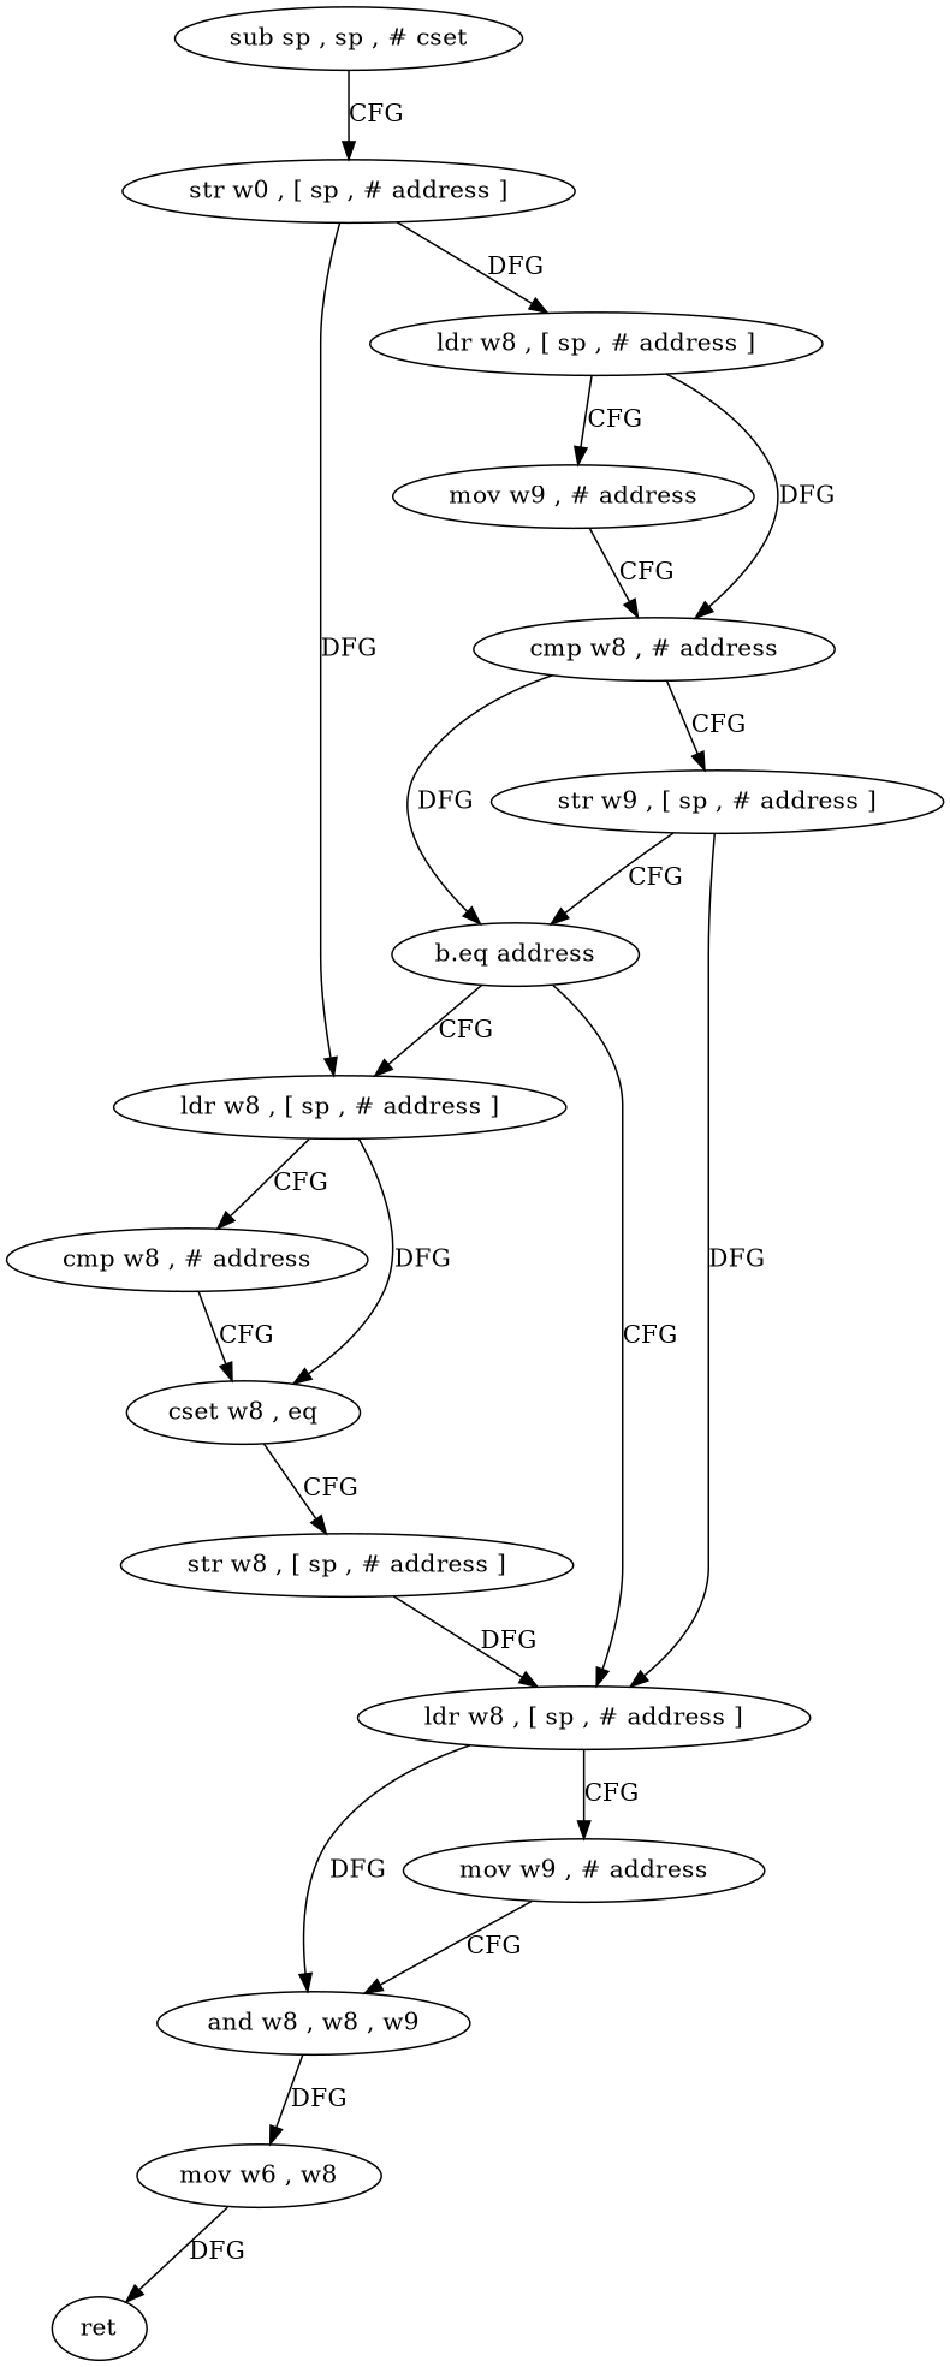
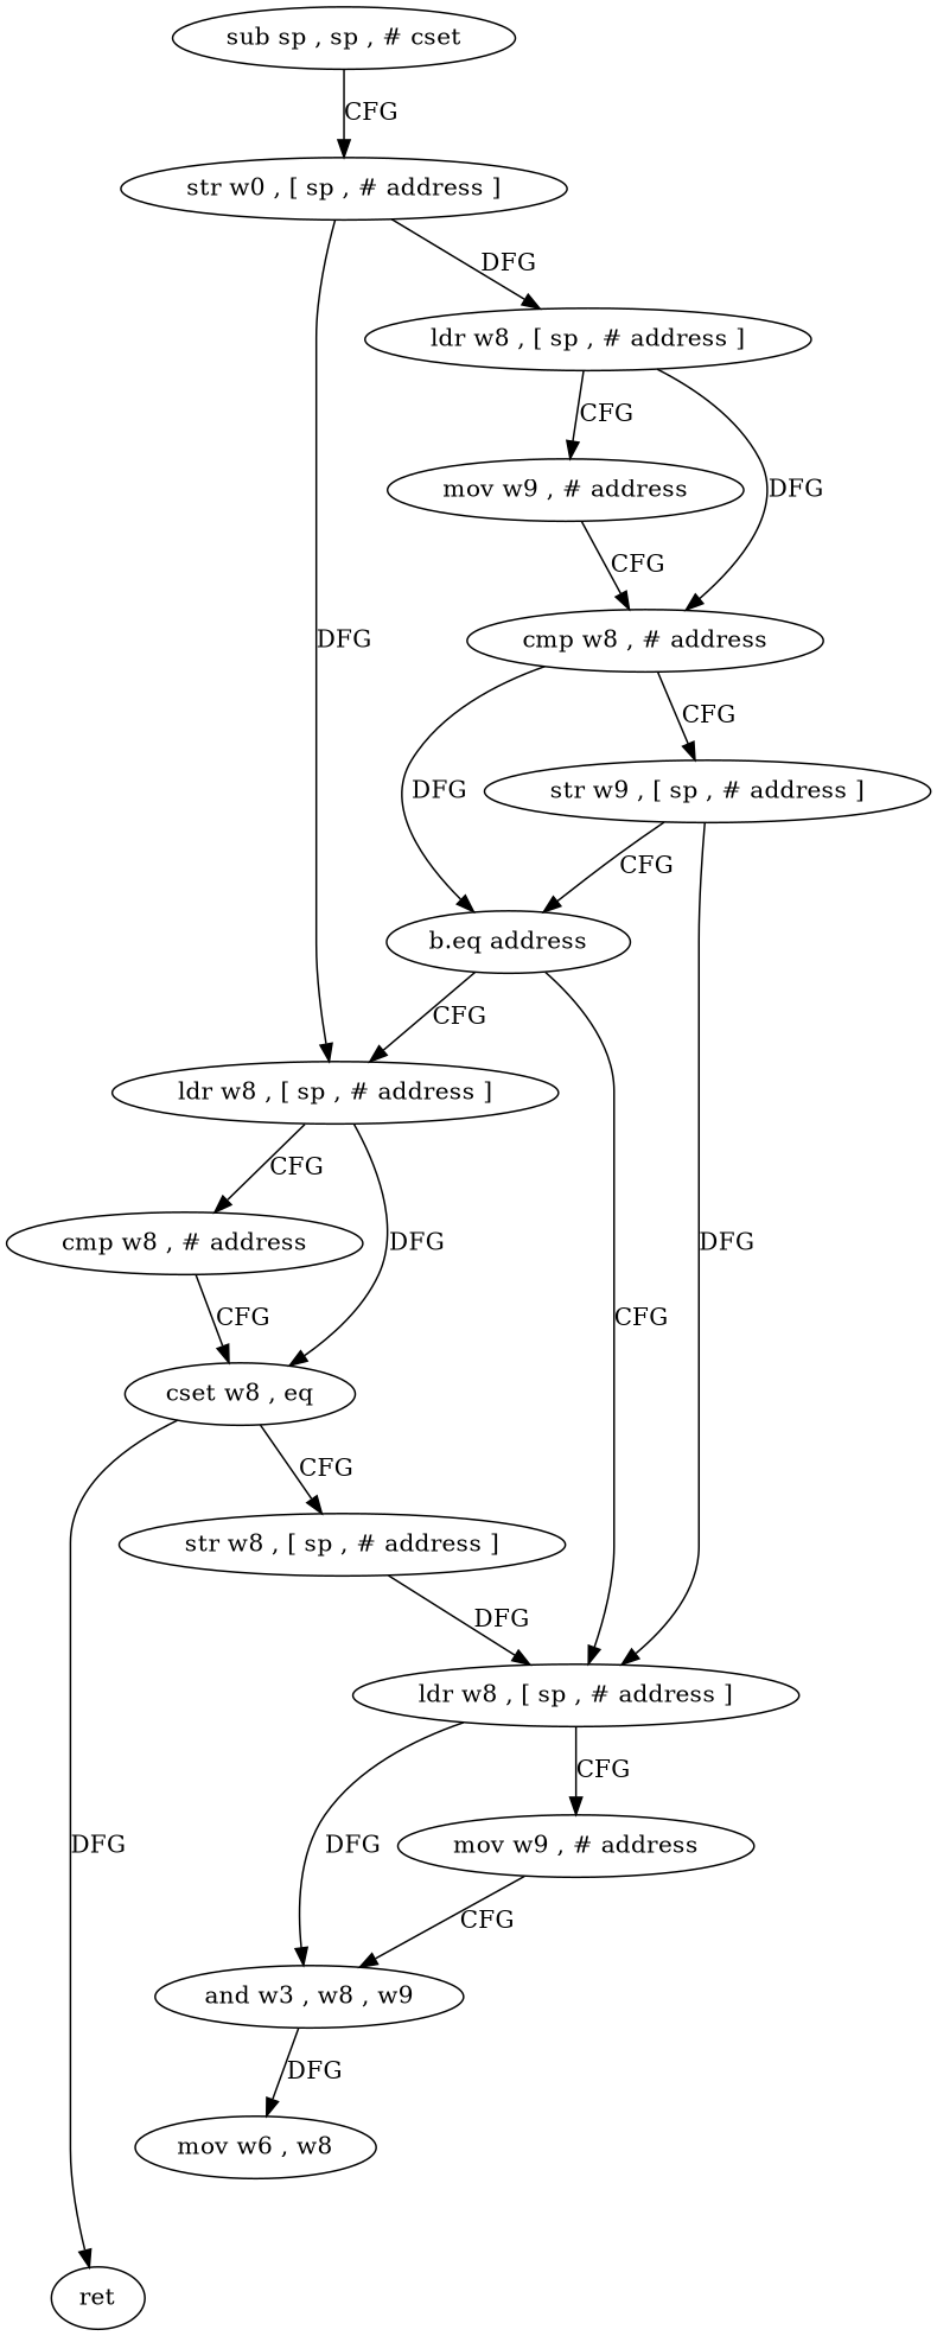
  digraph {
    n1 [label="sub sp , sp , # cset"]
    n2 [label="str w0 , [ sp , # address ]"]
    n3 [label="ldr w8 , [ sp , # address ]"]
    n4 [label="ldr w8 , [ sp , # address ]"]
    n5 [label="mov w9 , # address"]
    n6 [label="cmp w8 , # address"]
    n7 [label="cmp w8 , # address"]
    n8 [label="cset w8 , eq"]
    n9 [label="str w9 , [ sp , # address ]"]
    n10 [label="b.eq address"]
    n11 [label="ldr w8 , [ sp , # address ]"]
    n12 [label="mov w9 , # address"]
-   n13 [label="and w8 , w8 , w9"]
+   n13 [label="and w3 , w8 , w9"]
    n14 [label="mov w6 , w8"]
    n15 [label="str w8 , [ sp , # address ]"]
    n16 [label=ret]
    n1 -> n2 [label=CFG]
    n2 -> n3 [label=DFG]
    n2 -> n4 [label=DFG]
    n3 -> n5 [label=CFG]
    n3 -> n6 [label=DFG]
    n4 -> n7 [label=CFG]
    n4 -> n8 [label=DFG]
    n5 -> n6 [label=CFG]
    n6 -> n9 [label=CFG]
    n6 -> n10 [label=DFG]
    n7 -> n8 [label=CFG]
    n8 -> n15 [label=CFG]
    n9 -> n10 [label=CFG]
    n9 -> n11 [label=DFG]
    n10 -> n4 [label=CFG]
    n10 -> n11 [label=CFG]
    n11 -> n12 [label=CFG]
    n11 -> n13 [label=DFG]
    n12 -> n13 [label=CFG]
    n13 -> n14 [label=DFG]
-   n14 -> n16 [label=DFG]
+   n8 -> n16 [label=DFG]
    n15 -> n11 [label=DFG]
  }
